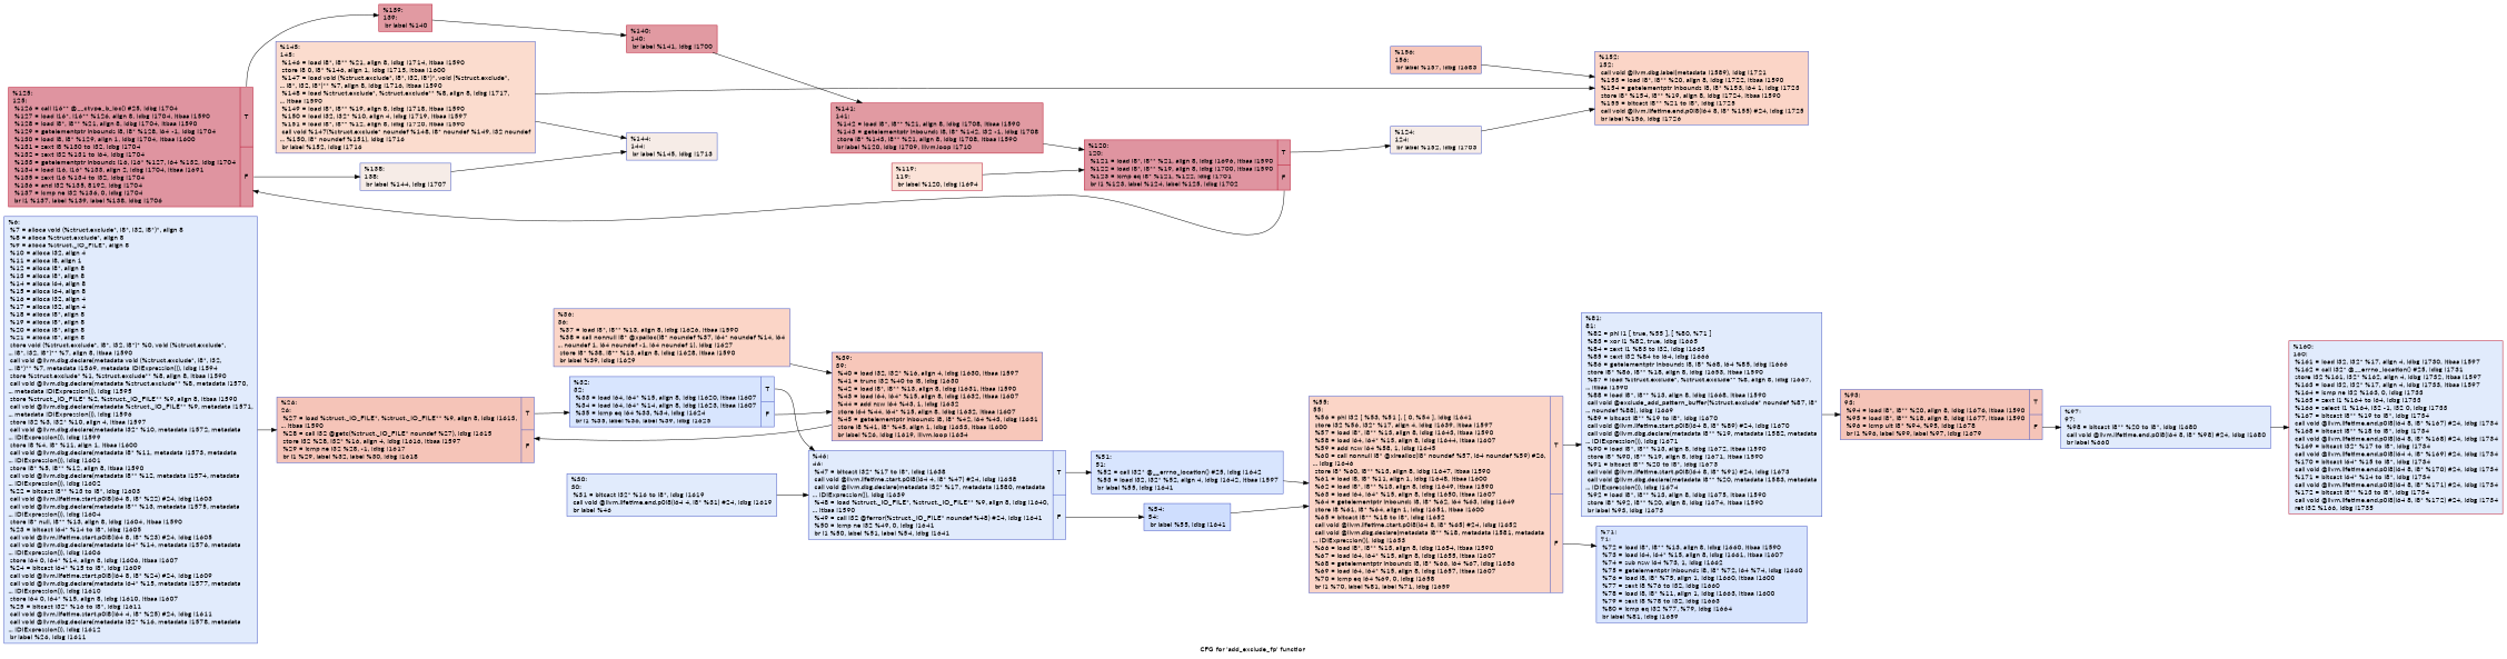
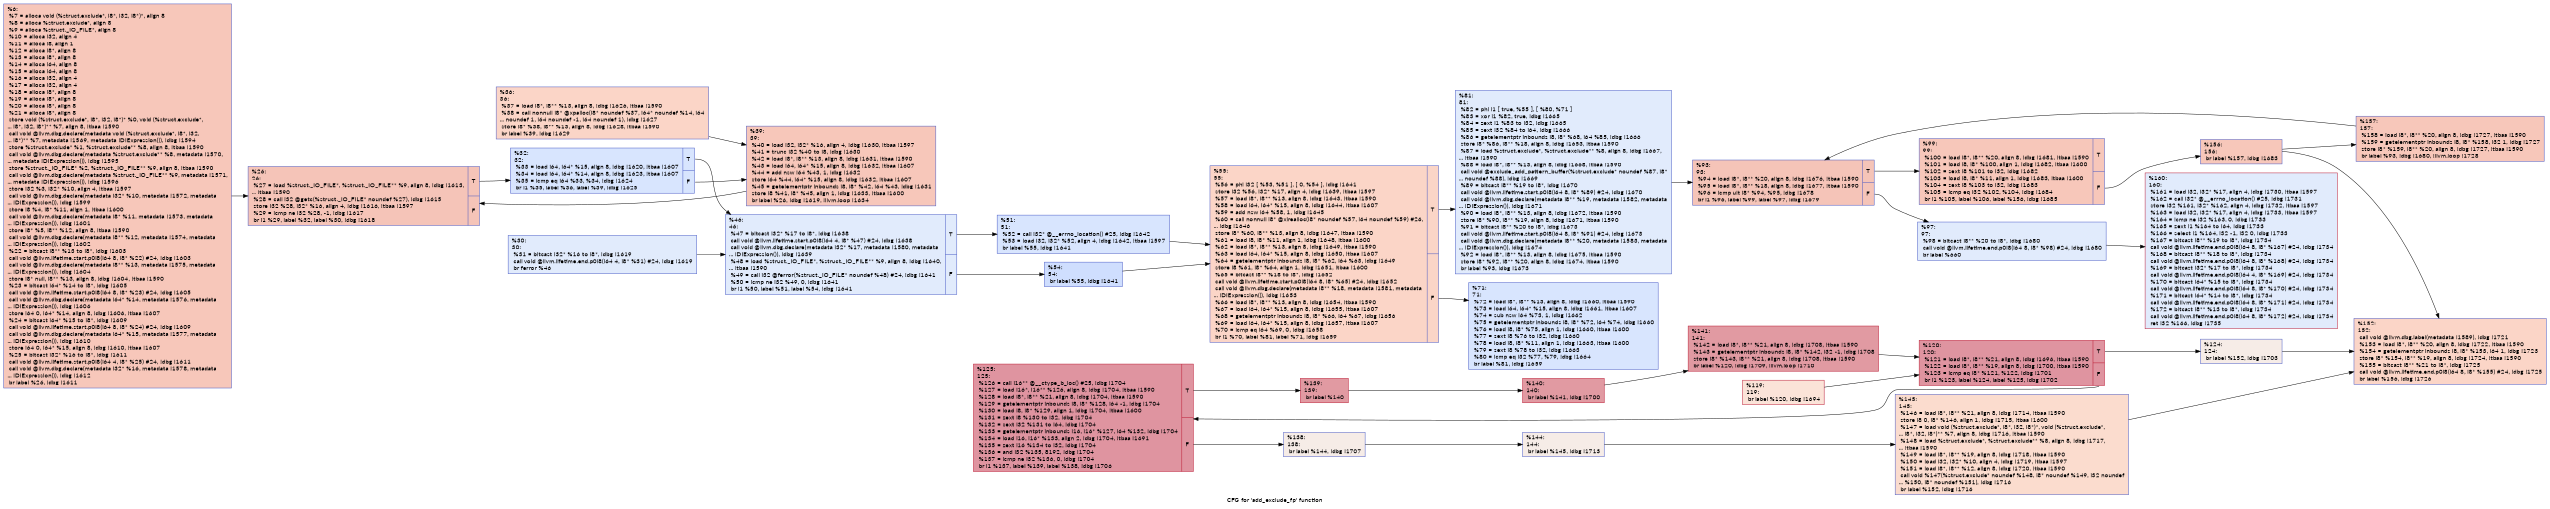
  digraph {
    fontname=Lato
    label="CFG for 'add_exclude_fp' function"
    rankdir=LR
    node [color="#3d50c3ff" fillcolor="#bbd1f870" fontname=Lato shape=record style=filled]
    edge [fontname=Lato]
-   n1 [label="{%6:\l  %7 = alloca void (%struct.exclude*, i8*, i32, i8*)*, align 8\l  %8 = alloca %struct.exclude*, align 8\l  %9 = alloca %struct._IO_FILE*, align 8\l  %10 = alloca i32, align 4\l  %11 = alloca i8, align 1\l  %12 = alloca i8*, align 8\l  %13 = alloca i8*, align 8\l  %14 = alloca i64, align 8\l  %15 = alloca i64, align 8\l  %16 = alloca i32, align 4\l  %17 = alloca i32, align 4\l  %18 = alloca i8*, align 8\l  %19 = alloca i8*, align 8\l  %20 = alloca i8*, align 8\l  %21 = alloca i8*, align 8\l  store void (%struct.exclude*, i8*, i32, i8*)* %0, void (%struct.exclude*,\l... i8*, i32, i8*)** %7, align 8, !tbaa !1590\l  call void @llvm.dbg.declare(metadata void (%struct.exclude*, i8*, i32,\l... i8*)** %7, metadata !1569, metadata !DIExpression()), !dbg !1594\l  store %struct.exclude* %1, %struct.exclude** %8, align 8, !tbaa !1590\l  call void @llvm.dbg.declare(metadata %struct.exclude** %8, metadata !1570,\l... metadata !DIExpression()), !dbg !1595\l  store %struct._IO_FILE* %2, %struct._IO_FILE** %9, align 8, !tbaa !1590\l  call void @llvm.dbg.declare(metadata %struct._IO_FILE** %9, metadata !1571,\l... metadata !DIExpression()), !dbg !1596\l  store i32 %3, i32* %10, align 4, !tbaa !1597\l  call void @llvm.dbg.declare(metadata i32* %10, metadata !1572, metadata\l... !DIExpression()), !dbg !1599\l  store i8 %4, i8* %11, align 1, !tbaa !1600\l  call void @llvm.dbg.declare(metadata i8* %11, metadata !1573, metadata\l... !DIExpression()), !dbg !1601\l  store i8* %5, i8** %12, align 8, !tbaa !1590\l  call void @llvm.dbg.declare(metadata i8** %12, metadata !1574, metadata\l... !DIExpression()), !dbg !1602\l  %22 = bitcast i8** %13 to i8*, !dbg !1603\l  call void @llvm.lifetime.start.p0i8(i64 8, i8* %22) #24, !dbg !1603\l  call void @llvm.dbg.declare(metadata i8** %13, metadata !1575, metadata\l... !DIExpression()), !dbg !1604\l  store i8* null, i8** %13, align 8, !dbg !1604, !tbaa !1590\l  %23 = bitcast i64* %14 to i8*, !dbg !1605\l  call void @llvm.lifetime.start.p0i8(i64 8, i8* %23) #24, !dbg !1605\l  call void @llvm.dbg.declare(metadata i64* %14, metadata !1576, metadata\l... !DIExpression()), !dbg !1606\l  store i64 0, i64* %14, align 8, !dbg !1606, !tbaa !1607\l  %24 = bitcast i64* %15 to i8*, !dbg !1609\l  call void @llvm.lifetime.start.p0i8(i64 8, i8* %24) #24, !dbg !1609\l  call void @llvm.dbg.declare(metadata i64* %15, metadata !1577, metadata\l... !DIExpression()), !dbg !1610\l  store i64 0, i64* %15, align 8, !dbg !1610, !tbaa !1607\l  %25 = bitcast i32* %16 to i8*, !dbg !1611\l  call void @llvm.lifetime.start.p0i8(i64 4, i8* %25) #24, !dbg !1611\l  call void @llvm.dbg.declare(metadata i32* %16, metadata !1578, metadata\l... !DIExpression()), !dbg !1612\l  br label %26, !dbg !1611\l}"]
+   n1 [fillcolor="#ec7f6370" label="{%6:\l  %7 = alloca void (%struct.exclude*, i8*, i32, i8*)*, align 8\l  %8 = alloca %struct.exclude*, align 8\l  %9 = alloca %struct._IO_FILE*, align 8\l  %10 = alloca i32, align 4\l  %11 = alloca i8, align 1\l  %12 = alloca i8*, align 8\l  %13 = alloca i8*, align 8\l  %14 = alloca i64, align 8\l  %15 = alloca i64, align 8\l  %16 = alloca i32, align 4\l  %17 = alloca i32, align 4\l  %18 = alloca i8*, align 8\l  %19 = alloca i8*, align 8\l  %20 = alloca i8*, align 8\l  %21 = alloca i8*, align 8\l  store void (%struct.exclude*, i8*, i32, i8*)* %0, void (%struct.exclude*,\l... i8*, i32, i8*)** %7, align 8, !tbaa !1590\l  call void @llvm.dbg.declare(metadata void (%struct.exclude*, i8*, i32,\l... i8*)** %7, metadata !1569, metadata !DIExpression()), !dbg !1594\l  store %struct.exclude* %1, %struct.exclude** %8, align 8, !tbaa !1590\l  call void @llvm.dbg.declare(metadata %struct.exclude** %8, metadata !1570,\l... metadata !DIExpression()), !dbg !1595\l  store %struct._IO_FILE* %2, %struct._IO_FILE** %9, align 8, !tbaa !1590\l  call void @llvm.dbg.declare(metadata %struct._IO_FILE** %9, metadata !1571,\l... metadata !DIExpression()), !dbg !1596\l  store i32 %3, i32* %10, align 4, !tbaa !1597\l  call void @llvm.dbg.declare(metadata i32* %10, metadata !1572, metadata\l... !DIExpression()), !dbg !1599\l  store i8 %4, i8* %11, align 1, !tbaa !1600\l  call void @llvm.dbg.declare(metadata i8* %11, metadata !1573, metadata\l... !DIExpression()), !dbg !1601\l  store i8* %5, i8** %12, align 8, !tbaa !1590\l  call void @llvm.dbg.declare(metadata i8** %12, metadata !1574, metadata\l... !DIExpression()), !dbg !1602\l  %22 = bitcast i8** %13 to i8*, !dbg !1603\l  call void @llvm.lifetime.start.p0i8(i64 8, i8* %22) #24, !dbg !1603\l  call void @llvm.dbg.declare(metadata i8** %13, metadata !1575, metadata\l... !DIExpression()), !dbg !1604\l  store i8* null, i8** %13, align 8, !dbg !1604, !tbaa !1590\l  %23 = bitcast i64* %14 to i8*, !dbg !1605\l  call void @llvm.lifetime.start.p0i8(i64 8, i8* %23) #24, !dbg !1605\l  call void @llvm.dbg.declare(metadata i64* %14, metadata !1576, metadata\l... !DIExpression()), !dbg !1606\l  store i64 0, i64* %14, align 8, !dbg !1606, !tbaa !1607\l  %24 = bitcast i64* %15 to i8*, !dbg !1609\l  call void @llvm.lifetime.start.p0i8(i64 8, i8* %24) #24, !dbg !1609\l  call void @llvm.dbg.declare(metadata i64* %15, metadata !1577, metadata\l... !DIExpression()), !dbg !1610\l  store i64 0, i64* %15, align 8, !dbg !1610, !tbaa !1607\l  %25 = bitcast i32* %16 to i8*, !dbg !1611\l  call void @llvm.lifetime.start.p0i8(i64 4, i8* %25) #24, !dbg !1611\l  call void @llvm.dbg.declare(metadata i32* %16, metadata !1578, metadata\l... !DIExpression()), !dbg !1612\l  br label %26, !dbg !1611\l}"]
    n2 [fillcolor="#e97a5f70" label="{%26:\l26:                                               \l  %27 = load %struct._IO_FILE*, %struct._IO_FILE** %9, align 8, !dbg !1613,\l... !tbaa !1590\l  %28 = call i32 @getc(%struct._IO_FILE* noundef %27), !dbg !1615\l  store i32 %28, i32* %16, align 4, !dbg !1616, !tbaa !1597\l  %29 = icmp ne i32 %28, -1, !dbg !1617\l  br i1 %29, label %32, label %30, !dbg !1618\l|{<s0>T|<s1>F}}"]
    n3 [fillcolor="#a7c5fe70" label="{%32:\l32:                                               \l  %33 = load i64, i64* %15, align 8, !dbg !1620, !tbaa !1607\l  %34 = load i64, i64* %14, align 8, !dbg !1623, !tbaa !1607\l  %35 = icmp eq i64 %33, %34, !dbg !1624\l  br i1 %35, label %36, label %39, !dbg !1625\l|{<s0>T|<s1>F}}"]
    n4 [fillcolor="#ec7f6370" label="{%39:\l39:                                               \l  %40 = load i32, i32* %16, align 4, !dbg !1630, !tbaa !1597\l  %41 = trunc i32 %40 to i8, !dbg !1630\l  %42 = load i8*, i8** %13, align 8, !dbg !1631, !tbaa !1590\l  %43 = load i64, i64* %15, align 8, !dbg !1632, !tbaa !1607\l  %44 = add nsw i64 %43, 1, !dbg !1632\l  store i64 %44, i64* %15, align 8, !dbg !1632, !tbaa !1607\l  %45 = getelementptr inbounds i8, i8* %42, i64 %43, !dbg !1631\l  store i8 %41, i8* %45, align 1, !dbg !1633, !tbaa !1600\l  br label %26, !dbg !1619, !llvm.loop !1634\l}"]
    n5 [label="{%46:\l46:                                               \l  %47 = bitcast i32* %17 to i8*, !dbg !1638\l  call void @llvm.lifetime.start.p0i8(i64 4, i8* %47) #24, !dbg !1638\l  call void @llvm.dbg.declare(metadata i32* %17, metadata !1580, metadata\l... !DIExpression()), !dbg !1639\l  %48 = load %struct._IO_FILE*, %struct._IO_FILE** %9, align 8, !dbg !1640,\l... !tbaa !1590\l  %49 = call i32 @ferror(%struct._IO_FILE* noundef %48) #24, !dbg !1641\l  %50 = icmp ne i32 %49, 0, !dbg !1641\l  br i1 %50, label %51, label %54, !dbg !1641\l|{<s0>T|<s1>F}}"]
-   n6 [label="{%30:\l30:                                               \l  %31 = bitcast i32* %16 to i8*, !dbg !1619\l  call void @llvm.lifetime.end.p0i8(i64 4, i8* %31) #24, !dbg !1619\l  br label %46\l}"]
+   n6 [label="{%30:\l30:                                               \l  %31 = bitcast i32* %16 to i8*, !dbg !1619\l  call void @llvm.lifetime.end.p0i8(i64 4, i8* %31) #24, !dbg !1619\l  br ferror %46\l}"]
    n7 [fillcolor="#f5a08170" label="{%36:\l36:                                               \l  %37 = load i8*, i8** %13, align 8, !dbg !1626, !tbaa !1590\l  %38 = call nonnull i8* @xpalloc(i8* noundef %37, i64* noundef %14, i64\l... noundef 1, i64 noundef -1, i64 noundef 1), !dbg !1627\l  store i8* %38, i8** %13, align 8, !dbg !1628, !tbaa !1590\l  br label %39, !dbg !1629\l}"]
    n8 [fillcolor="#a7c5fe70" label="{%51:\l51:                                               \l  %52 = call i32* @__errno_location() #25, !dbg !1642\l  %53 = load i32, i32* %52, align 4, !dbg !1642, !tbaa !1597\l  br label %55, !dbg !1641\l}"]
    n9 [fillcolor="#93b5fe70" label="{%54:\l54:                                               \l  br label %55, !dbg !1641\l}"]
    n10 [fillcolor="#f5a08170" label="{%55:\l55:                                               \l  %56 = phi i32 [ %53, %51 ], [ 0, %54 ], !dbg !1641\l  store i32 %56, i32* %17, align 4, !dbg !1639, !tbaa !1597\l  %57 = load i8*, i8** %13, align 8, !dbg !1643, !tbaa !1590\l  %58 = load i64, i64* %15, align 8, !dbg !1644, !tbaa !1607\l  %59 = add nsw i64 %58, 1, !dbg !1645\l  %60 = call nonnull i8* @xirealloc(i8* noundef %57, i64 noundef %59) #26,\l... !dbg !1646\l  store i8* %60, i8** %13, align 8, !dbg !1647, !tbaa !1590\l  %61 = load i8, i8* %11, align 1, !dbg !1648, !tbaa !1600\l  %62 = load i8*, i8** %13, align 8, !dbg !1649, !tbaa !1590\l  %63 = load i64, i64* %15, align 8, !dbg !1650, !tbaa !1607\l  %64 = getelementptr inbounds i8, i8* %62, i64 %63, !dbg !1649\l  store i8 %61, i8* %64, align 1, !dbg !1651, !tbaa !1600\l  %65 = bitcast i8** %18 to i8*, !dbg !1652\l  call void @llvm.lifetime.start.p0i8(i64 8, i8* %65) #24, !dbg !1652\l  call void @llvm.dbg.declare(metadata i8** %18, metadata !1581, metadata\l... !DIExpression()), !dbg !1653\l  %66 = load i8*, i8** %13, align 8, !dbg !1654, !tbaa !1590\l  %67 = load i64, i64* %15, align 8, !dbg !1655, !tbaa !1607\l  %68 = getelementptr inbounds i8, i8* %66, i64 %67, !dbg !1656\l  %69 = load i64, i64* %15, align 8, !dbg !1657, !tbaa !1607\l  %70 = icmp eq i64 %69, 0, !dbg !1658\l  br i1 %70, label %81, label %71, !dbg !1659\l|{<s0>T|<s1>F}}"]
    n11 [label="{%81:\l81:                                               \l  %82 = phi i1 [ true, %55 ], [ %80, %71 ]\l  %83 = xor i1 %82, true, !dbg !1665\l  %84 = zext i1 %83 to i32, !dbg !1665\l  %85 = sext i32 %84 to i64, !dbg !1666\l  %86 = getelementptr inbounds i8, i8* %68, i64 %85, !dbg !1666\l  store i8* %86, i8** %18, align 8, !dbg !1653, !tbaa !1590\l  %87 = load %struct.exclude*, %struct.exclude** %8, align 8, !dbg !1667,\l... !tbaa !1590\l  %88 = load i8*, i8** %13, align 8, !dbg !1668, !tbaa !1590\l  call void @exclude_add_pattern_buffer(%struct.exclude* noundef %87, i8*\l... noundef %88), !dbg !1669\l  %89 = bitcast i8** %19 to i8*, !dbg !1670\l  call void @llvm.lifetime.start.p0i8(i64 8, i8* %89) #24, !dbg !1670\l  call void @llvm.dbg.declare(metadata i8** %19, metadata !1582, metadata\l... !DIExpression()), !dbg !1671\l  %90 = load i8*, i8** %13, align 8, !dbg !1672, !tbaa !1590\l  store i8* %90, i8** %19, align 8, !dbg !1671, !tbaa !1590\l  %91 = bitcast i8** %20 to i8*, !dbg !1673\l  call void @llvm.lifetime.start.p0i8(i64 8, i8* %91) #24, !dbg !1673\l  call void @llvm.dbg.declare(metadata i8** %20, metadata !1583, metadata\l... !DIExpression()), !dbg !1674\l  %92 = load i8*, i8** %13, align 8, !dbg !1675, !tbaa !1590\l  store i8* %92, i8** %20, align 8, !dbg !1674, !tbaa !1590\l  br label %93, !dbg !1673\l}"]
    n12 [fillcolor="#a7c5fe70" label="{%71:\l71:                                               \l  %72 = load i8*, i8** %13, align 8, !dbg !1660, !tbaa !1590\l  %73 = load i64, i64* %15, align 8, !dbg !1661, !tbaa !1607\l  %74 = sub nsw i64 %73, 1, !dbg !1662\l  %75 = getelementptr inbounds i8, i8* %72, i64 %74, !dbg !1660\l  %76 = load i8, i8* %75, align 1, !dbg !1660, !tbaa !1600\l  %77 = sext i8 %76 to i32, !dbg !1660\l  %78 = load i8, i8* %11, align 1, !dbg !1663, !tbaa !1600\l  %79 = sext i8 %78 to i32, !dbg !1663\l  %80 = icmp eq i32 %77, %79, !dbg !1664\l  br label %81, !dbg !1659\l}"]
    n13 [fillcolor="#e97a5f70" label="{%93:\l93:                                               \l  %94 = load i8*, i8** %20, align 8, !dbg !1676, !tbaa !1590\l  %95 = load i8*, i8** %18, align 8, !dbg !1677, !tbaa !1590\l  %96 = icmp ult i8* %94, %95, !dbg !1678\l  br i1 %96, label %99, label %97, !dbg !1679\l|{<s0>T|<s1>F}}"]
+   n14 [fillcolor="#ec7f6370" label="{%99:\l99:                                               \l  %100 = load i8*, i8** %20, align 8, !dbg !1681, !tbaa !1590\l  %101 = load i8, i8* %100, align 1, !dbg !1682, !tbaa !1600\l  %102 = sext i8 %101 to i32, !dbg !1682\l  %103 = load i8, i8* %11, align 1, !dbg !1683, !tbaa !1600\l  %104 = sext i8 %103 to i32, !dbg !1683\l  %105 = icmp eq i32 %102, %104, !dbg !1684\l  br i1 %105, label %106, label %156, !dbg !1685\l|{<s0>T|<s1>F}}"]
    n15 [label="{%97:\l97:                                               \l  %98 = bitcast i8** %20 to i8*, !dbg !1680\l  call void @llvm.lifetime.end.p0i8(i64 8, i8* %98) #24, !dbg !1680\l  br label %660\l}"]
    n16 [fillcolor="#ec7f6370" label="{%156:\l156:                                              \l  br label %157, !dbg !1683\l}"]
    n17 [color="#b70d28ff" label="{%160:\l160:                                              \l  %161 = load i32, i32* %17, align 4, !dbg !1730, !tbaa !1597\l  %162 = call i32* @__errno_location() #25, !dbg !1731\l  store i32 %161, i32* %162, align 4, !dbg !1732, !tbaa !1597\l  %163 = load i32, i32* %17, align 4, !dbg !1733, !tbaa !1597\l  %164 = icmp ne i32 %163, 0, !dbg !1733\l  %165 = zext i1 %164 to i64, !dbg !1733\l  %166 = select i1 %164, i32 -1, i32 0, !dbg !1733\l  %167 = bitcast i8** %19 to i8*, !dbg !1734\l  call void @llvm.lifetime.end.p0i8(i64 8, i8* %167) #24, !dbg !1734\l  %168 = bitcast i8** %18 to i8*, !dbg !1734\l  call void @llvm.lifetime.end.p0i8(i64 8, i8* %168) #24, !dbg !1734\l  %169 = bitcast i32* %17 to i8*, !dbg !1734\l  call void @llvm.lifetime.end.p0i8(i64 4, i8* %169) #24, !dbg !1734\l  %170 = bitcast i64* %15 to i8*, !dbg !1734\l  call void @llvm.lifetime.end.p0i8(i64 8, i8* %170) #24, !dbg !1734\l  %171 = bitcast i64* %14 to i8*, !dbg !1734\l  call void @llvm.lifetime.end.p0i8(i64 8, i8* %171) #24, !dbg !1734\l  %172 = bitcast i8** %13 to i8*, !dbg !1734\l  call void @llvm.lifetime.end.p0i8(i64 8, i8* %172) #24, !dbg !1734\l  ret i32 %166, !dbg !1735\l}"]
+   n18 [fillcolor="#ec7f6370" label="{%157:\l157:                                              \l  %158 = load i8*, i8** %20, align 8, !dbg !1727, !tbaa !1590\l  %159 = getelementptr inbounds i8, i8* %158, i32 1, !dbg !1727\l  store i8* %159, i8** %20, align 8, !dbg !1727, !tbaa !1590\l  br label %93, !dbg !1680, !llvm.loop !1728\l}"]
    n19 [fillcolor="#f5a08170" label="{%152:\l152:                                              \l  call void @llvm.dbg.label(metadata !1589), !dbg !1721\l  %153 = load i8*, i8** %20, align 8, !dbg !1722, !tbaa !1590\l  %154 = getelementptr inbounds i8, i8* %153, i64 1, !dbg !1723\l  store i8* %154, i8** %19, align 8, !dbg !1724, !tbaa !1590\l  %155 = bitcast i8** %21 to i8*, !dbg !1725\l  call void @llvm.lifetime.end.p0i8(i64 8, i8* %155) #24, !dbg !1725\l  br label %156, !dbg !1726\l}"]
    n20 [color="#b70d28ff" fillcolor="#f6bfa670" label="{%119:\l119:                                              \l  br label %120, !dbg !1694\l}"]
    n21 [color="#b70d28ff" fillcolor="#b70d2870" label="{%120:\l120:                                              \l  %121 = load i8*, i8** %21, align 8, !dbg !1696, !tbaa !1590\l  %122 = load i8*, i8** %19, align 8, !dbg !1700, !tbaa !1590\l  %123 = icmp eq i8* %121, %122, !dbg !1701\l  br i1 %123, label %124, label %125, !dbg !1702\l|{<s0>T|<s1>F}}"]
    n22 [fillcolor="#f7af9170" label="{%145:\l145:                                              \l  %146 = load i8*, i8** %21, align 8, !dbg !1714, !tbaa !1590\l  store i8 0, i8* %146, align 1, !dbg !1715, !tbaa !1600\l  %147 = load void (%struct.exclude*, i8*, i32, i8*)*, void (%struct.exclude*,\l... i8*, i32, i8*)** %7, align 8, !dbg !1716, !tbaa !1590\l  %148 = load %struct.exclude*, %struct.exclude** %8, align 8, !dbg !1717,\l... !tbaa !1590\l  %149 = load i8*, i8** %19, align 8, !dbg !1718, !tbaa !1590\l  %150 = load i32, i32* %10, align 4, !dbg !1719, !tbaa !1597\l  %151 = load i8*, i8** %12, align 8, !dbg !1720, !tbaa !1590\l  call void %147(%struct.exclude* noundef %148, i8* noundef %149, i32 noundef\l... %150, i8* noundef %151), !dbg !1716\l  br label %152, !dbg !1716\l}"]
    n23 [fillcolor="#ead5c970" label="{%124:\l124:                                              \l  br label %152, !dbg !1703\l}"]
    n24 [color="#b70d28ff" fillcolor="#b70d2870" label="{%125:\l125:                                              \l  %126 = call i16** @__ctype_b_loc() #25, !dbg !1704\l  %127 = load i16*, i16** %126, align 8, !dbg !1704, !tbaa !1590\l  %128 = load i8*, i8** %21, align 8, !dbg !1704, !tbaa !1590\l  %129 = getelementptr inbounds i8, i8* %128, i64 -1, !dbg !1704\l  %130 = load i8, i8* %129, align 1, !dbg !1704, !tbaa !1600\l  %131 = zext i8 %130 to i32, !dbg !1704\l  %132 = sext i32 %131 to i64, !dbg !1704\l  %133 = getelementptr inbounds i16, i16* %127, i64 %132, !dbg !1704\l  %134 = load i16, i16* %133, align 2, !dbg !1704, !tbaa !1691\l  %135 = zext i16 %134 to i32, !dbg !1704\l  %136 = and i32 %135, 8192, !dbg !1704\l  %137 = icmp ne i32 %136, 0, !dbg !1704\l  br i1 %137, label %139, label %138, !dbg !1706\l|{<s0>T|<s1>F}}"]
    n25 [color="#b70d28ff" fillcolor="#bb1b2c70" label="{%139:\l139:                                              \l  br label %140\l}"]
    n26 [fillcolor="#ead5c970" label="{%138:\l138:                                              \l  br label %144, !dbg !1707\l}"]
    n27 [color="#b70d28ff" fillcolor="#bb1b2c70" label="{%140:\l140:                                              \l  br label %141, !dbg !1700\l}"]
    n28 [fillcolor="#ead5c970" label="{%144:\l144:                                              \l  br label %145, !dbg !1713\l}"]
    n29 [color="#b70d28ff" fillcolor="#bb1b2c70" label="{%141:\l141:                                              \l  %142 = load i8*, i8** %21, align 8, !dbg !1708, !tbaa !1590\l  %143 = getelementptr inbounds i8, i8* %142, i32 -1, !dbg !1708\l  store i8* %143, i8** %21, align 8, !dbg !1708, !tbaa !1590\l  br label %120, !dbg !1709, !llvm.loop !1710\l}"]
    n1 -> n2
    n2 -> n3 [tailport=s0]
    n3 -> n4 [tailport=s1]
    n3 -> n5 [tailport=s0]
    n4 -> n2
    n5 -> n8 [tailport=s0]
    n5 -> n9 [tailport=s1]
    n6 -> n5
    n7 -> n4
    n8 -> n10
    n9 -> n10
    n10 -> n11 [tailport=s0]
    n10 -> n12 [tailport=s1]
    n11 -> n13
+   n13 -> n14 [tailport=s0]
    n13 -> n15 [tailport=s1]
+   n14 -> n16 [tailport=s1]
    n15 -> n17
+   n16 -> n18
    n16 -> n19
+   n18 -> n13
    n20 -> n21
    n21 -> n23 [tailport=s0]
    n21 -> n24 [tailport=s1]
    n22 -> n19
    n23 -> n19
    n24 -> n25 [tailport=s0]
    n24 -> n26 [tailport=s1]
    n25 -> n27
    n26 -> n28
    n27 -> n29
-   n22 -> n28
+   n28 -> n22
    n29 -> n21
  }
